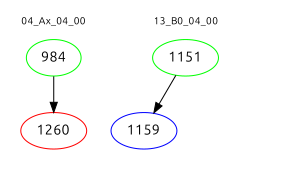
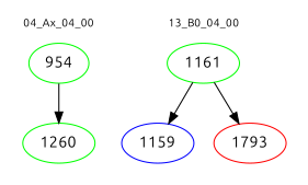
  digraph {
    fontname=Ubuntu
    node [color=green fontname=Ubuntu]
    edge [color=black fontname=Ubuntu]
-   n1 [label=984]
-   n2 [color=red label=1260]
-   n3 [label=1151]
+   n1 [label=954]
+   n2 [label=1260]
+   n3 [label=1161]
    n4 [color=blue label=1159]
+   n5 [color=red label=1793]
    subgraph cluster_1 {
      color=white
      fontsize=10
      label="04_Ax_04_00"
      n1
      n2
    }
    subgraph cluster_2 {
      color=white
      fontsize=10
      label="13_B0_04_00"
      n3
      n4
+     n5
    }
    n1 -> n2
    n3 -> n4
+   n3 -> n5
  }
